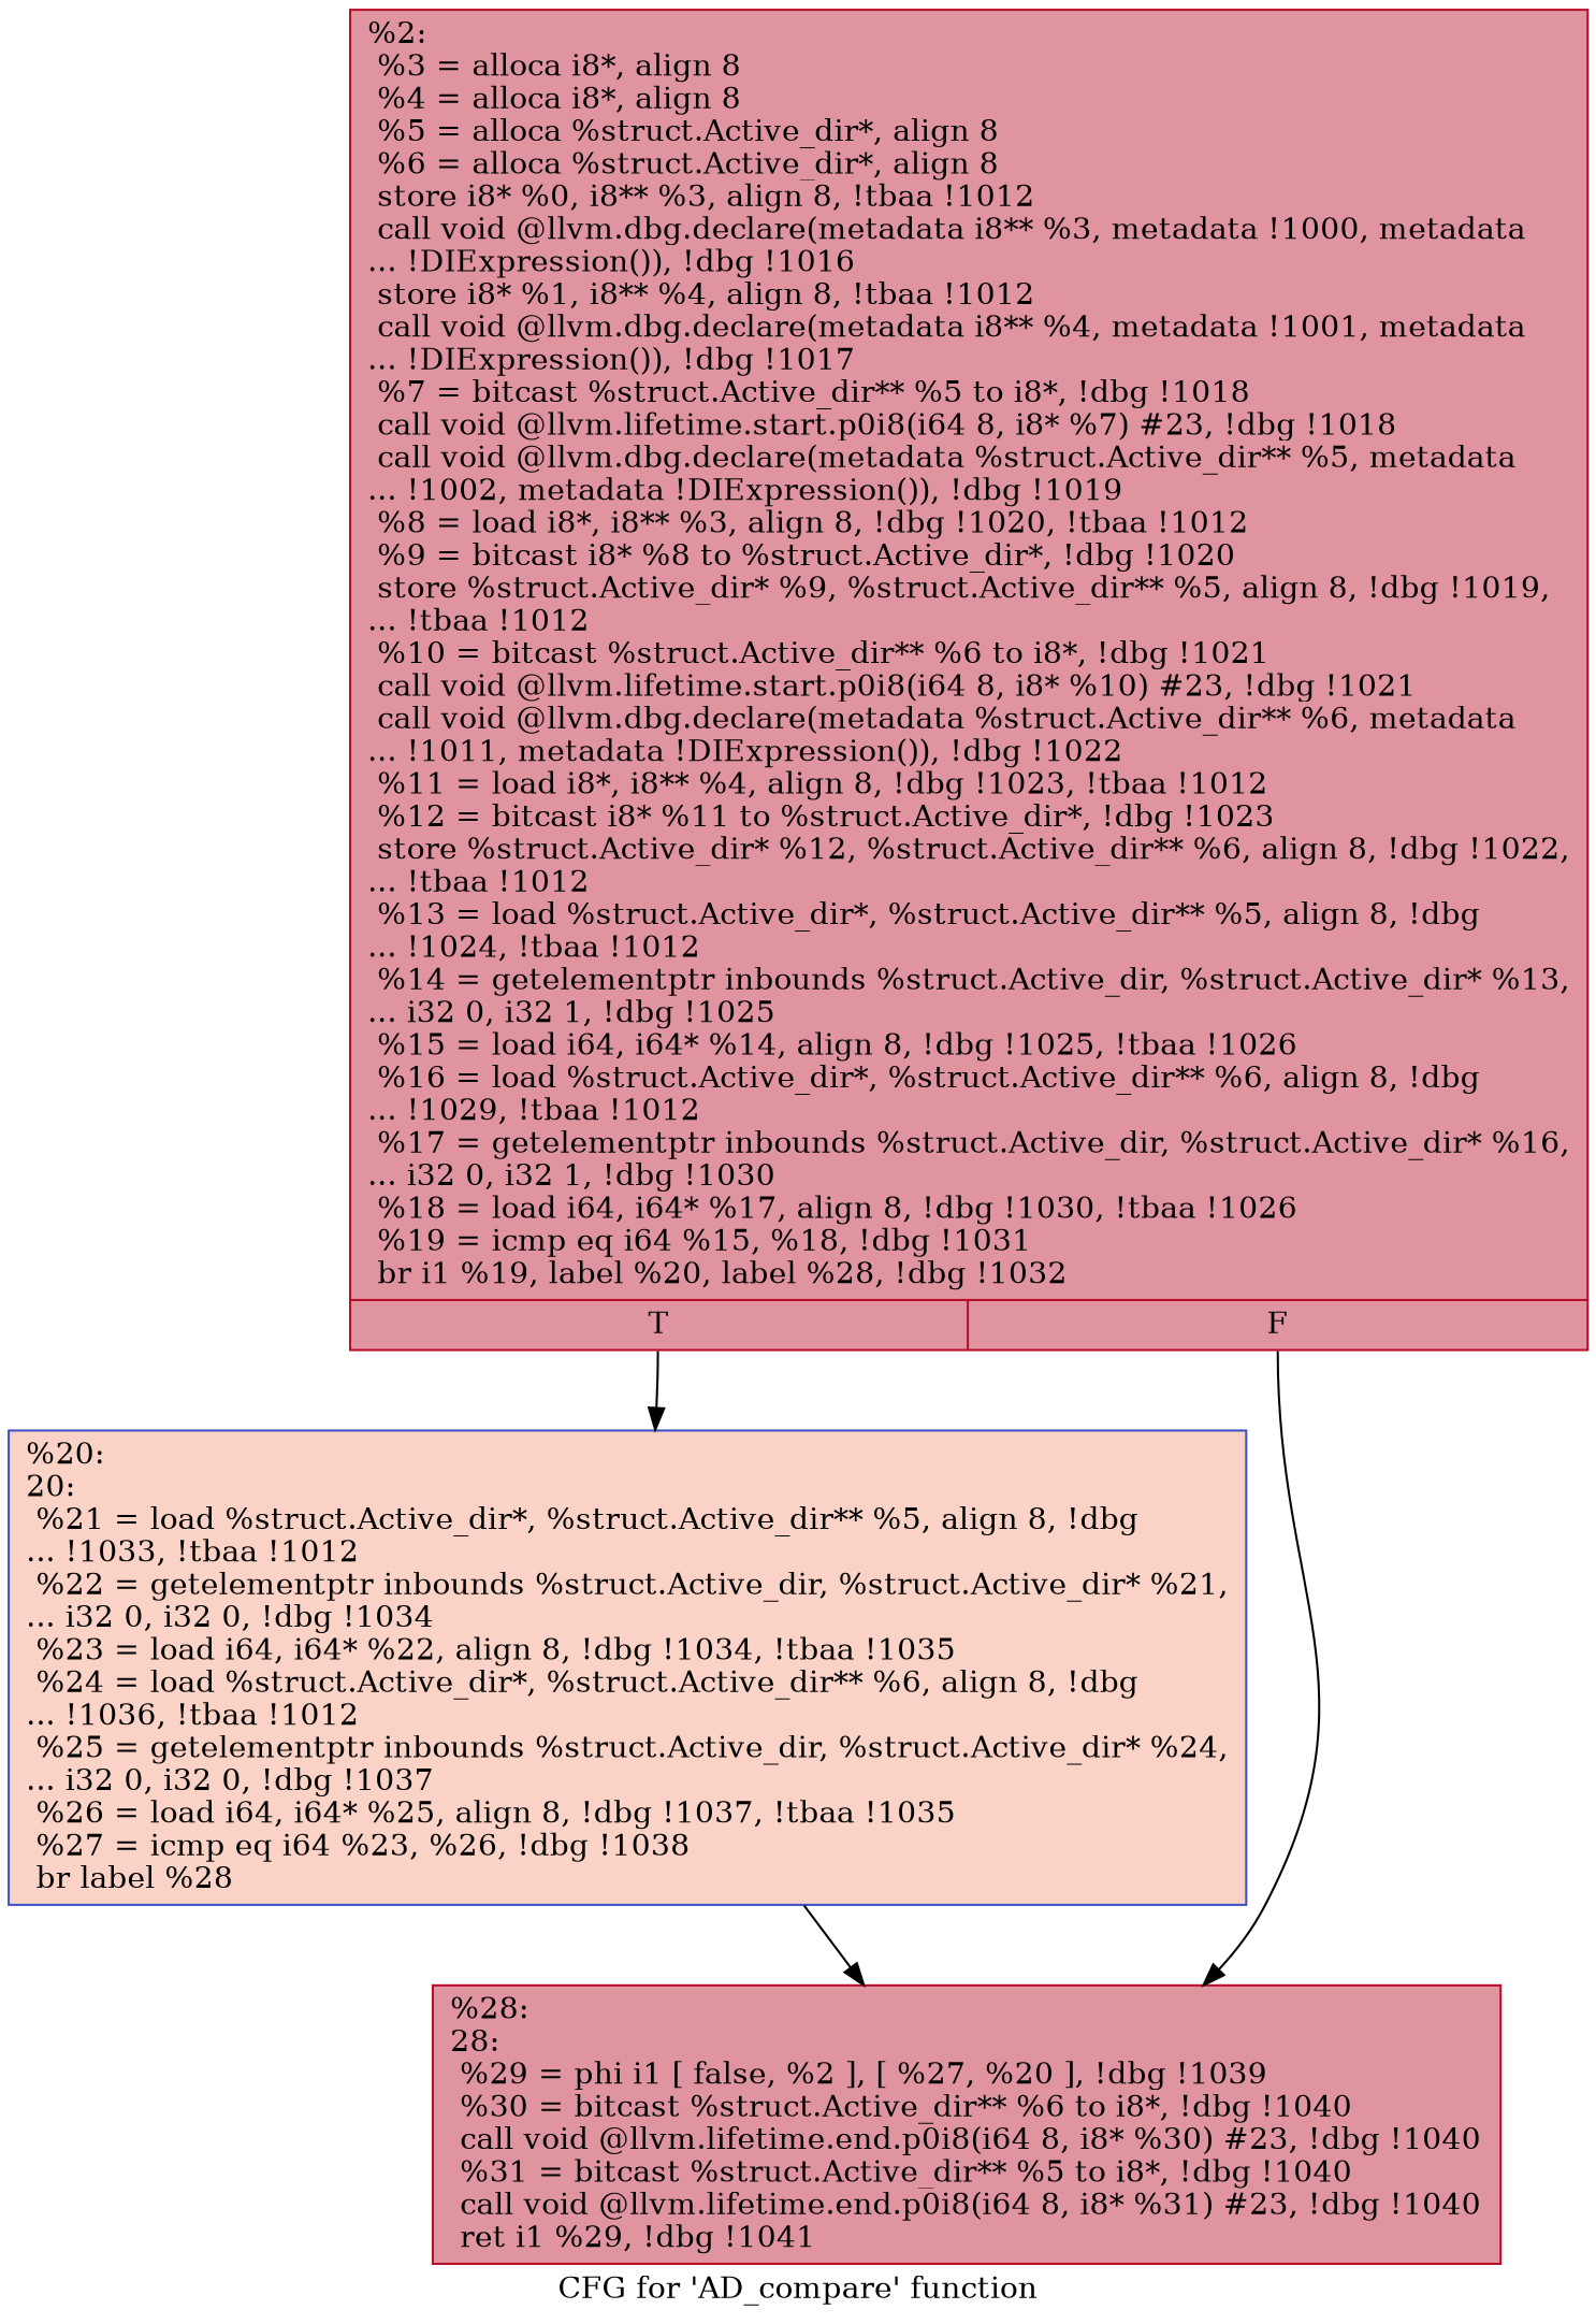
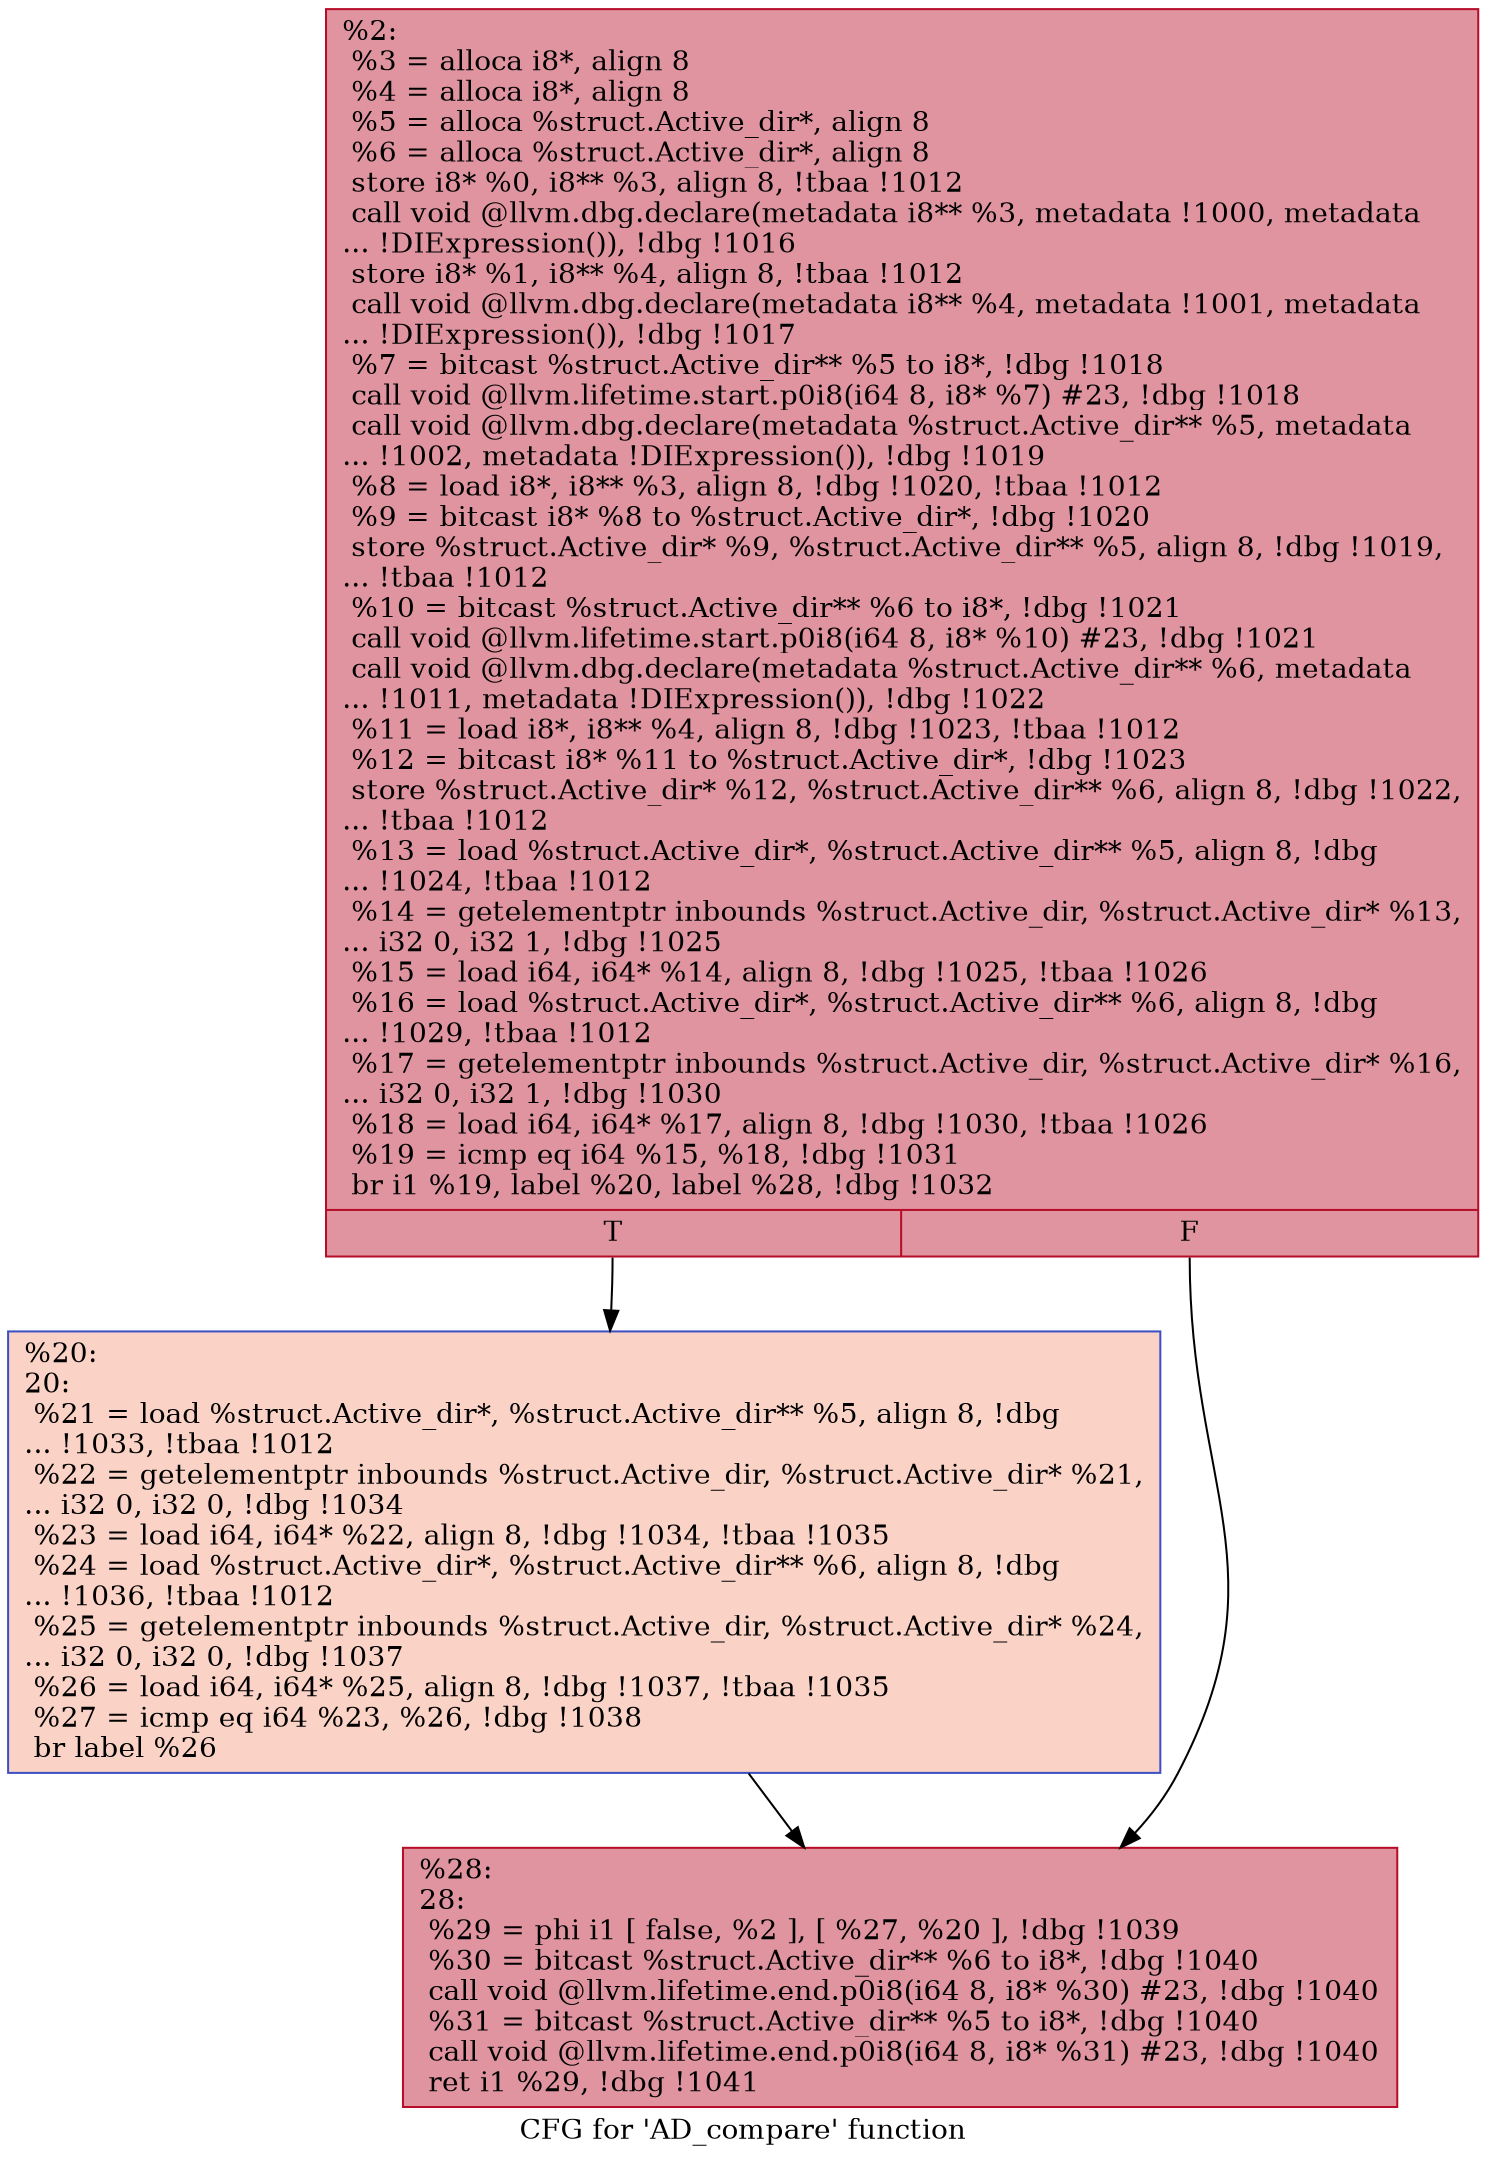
  digraph {
    label="CFG for 'AD_compare' function"
    node [color="#b70d28ff" fillcolor="#b70d2870" shape=record style=filled]
    n1 [label="{%2:\l  %3 = alloca i8*, align 8\l  %4 = alloca i8*, align 8\l  %5 = alloca %struct.Active_dir*, align 8\l  %6 = alloca %struct.Active_dir*, align 8\l  store i8* %0, i8** %3, align 8, !tbaa !1012\l  call void @llvm.dbg.declare(metadata i8** %3, metadata !1000, metadata\l... !DIExpression()), !dbg !1016\l  store i8* %1, i8** %4, align 8, !tbaa !1012\l  call void @llvm.dbg.declare(metadata i8** %4, metadata !1001, metadata\l... !DIExpression()), !dbg !1017\l  %7 = bitcast %struct.Active_dir** %5 to i8*, !dbg !1018\l  call void @llvm.lifetime.start.p0i8(i64 8, i8* %7) #23, !dbg !1018\l  call void @llvm.dbg.declare(metadata %struct.Active_dir** %5, metadata\l... !1002, metadata !DIExpression()), !dbg !1019\l  %8 = load i8*, i8** %3, align 8, !dbg !1020, !tbaa !1012\l  %9 = bitcast i8* %8 to %struct.Active_dir*, !dbg !1020\l  store %struct.Active_dir* %9, %struct.Active_dir** %5, align 8, !dbg !1019,\l... !tbaa !1012\l  %10 = bitcast %struct.Active_dir** %6 to i8*, !dbg !1021\l  call void @llvm.lifetime.start.p0i8(i64 8, i8* %10) #23, !dbg !1021\l  call void @llvm.dbg.declare(metadata %struct.Active_dir** %6, metadata\l... !1011, metadata !DIExpression()), !dbg !1022\l  %11 = load i8*, i8** %4, align 8, !dbg !1023, !tbaa !1012\l  %12 = bitcast i8* %11 to %struct.Active_dir*, !dbg !1023\l  store %struct.Active_dir* %12, %struct.Active_dir** %6, align 8, !dbg !1022,\l... !tbaa !1012\l  %13 = load %struct.Active_dir*, %struct.Active_dir** %5, align 8, !dbg\l... !1024, !tbaa !1012\l  %14 = getelementptr inbounds %struct.Active_dir, %struct.Active_dir* %13,\l... i32 0, i32 1, !dbg !1025\l  %15 = load i64, i64* %14, align 8, !dbg !1025, !tbaa !1026\l  %16 = load %struct.Active_dir*, %struct.Active_dir** %6, align 8, !dbg\l... !1029, !tbaa !1012\l  %17 = getelementptr inbounds %struct.Active_dir, %struct.Active_dir* %16,\l... i32 0, i32 1, !dbg !1030\l  %18 = load i64, i64* %17, align 8, !dbg !1030, !tbaa !1026\l  %19 = icmp eq i64 %15, %18, !dbg !1031\l  br i1 %19, label %20, label %28, !dbg !1032\l|{<s0>T|<s1>F}}"]
-   n2 [color="#3d50c3ff" fillcolor="#f59c7d70" label="{%20:\l20:                                               \l  %21 = load %struct.Active_dir*, %struct.Active_dir** %5, align 8, !dbg\l... !1033, !tbaa !1012\l  %22 = getelementptr inbounds %struct.Active_dir, %struct.Active_dir* %21,\l... i32 0, i32 0, !dbg !1034\l  %23 = load i64, i64* %22, align 8, !dbg !1034, !tbaa !1035\l  %24 = load %struct.Active_dir*, %struct.Active_dir** %6, align 8, !dbg\l... !1036, !tbaa !1012\l  %25 = getelementptr inbounds %struct.Active_dir, %struct.Active_dir* %24,\l... i32 0, i32 0, !dbg !1037\l  %26 = load i64, i64* %25, align 8, !dbg !1037, !tbaa !1035\l  %27 = icmp eq i64 %23, %26, !dbg !1038\l  br label %28\l}"]
+   n2 [color="#3d50c3ff" fillcolor="#f59c7d70" label="{%20:\l20:                                               \l  %21 = load %struct.Active_dir*, %struct.Active_dir** %5, align 8, !dbg\l... !1033, !tbaa !1012\l  %22 = getelementptr inbounds %struct.Active_dir, %struct.Active_dir* %21,\l... i32 0, i32 0, !dbg !1034\l  %23 = load i64, i64* %22, align 8, !dbg !1034, !tbaa !1035\l  %24 = load %struct.Active_dir*, %struct.Active_dir** %6, align 8, !dbg\l... !1036, !tbaa !1012\l  %25 = getelementptr inbounds %struct.Active_dir, %struct.Active_dir* %24,\l... i32 0, i32 0, !dbg !1037\l  %26 = load i64, i64* %25, align 8, !dbg !1037, !tbaa !1035\l  %27 = icmp eq i64 %23, %26, !dbg !1038\l  br label %26\l}"]
    n3 [label="{%28:\l28:                                               \l  %29 = phi i1 [ false, %2 ], [ %27, %20 ], !dbg !1039\l  %30 = bitcast %struct.Active_dir** %6 to i8*, !dbg !1040\l  call void @llvm.lifetime.end.p0i8(i64 8, i8* %30) #23, !dbg !1040\l  %31 = bitcast %struct.Active_dir** %5 to i8*, !dbg !1040\l  call void @llvm.lifetime.end.p0i8(i64 8, i8* %31) #23, !dbg !1040\l  ret i1 %29, !dbg !1041\l}"]
    n1 -> n2 [tailport=s0]
    n1 -> n3 [tailport=s1]
    n2 -> n3
  }
